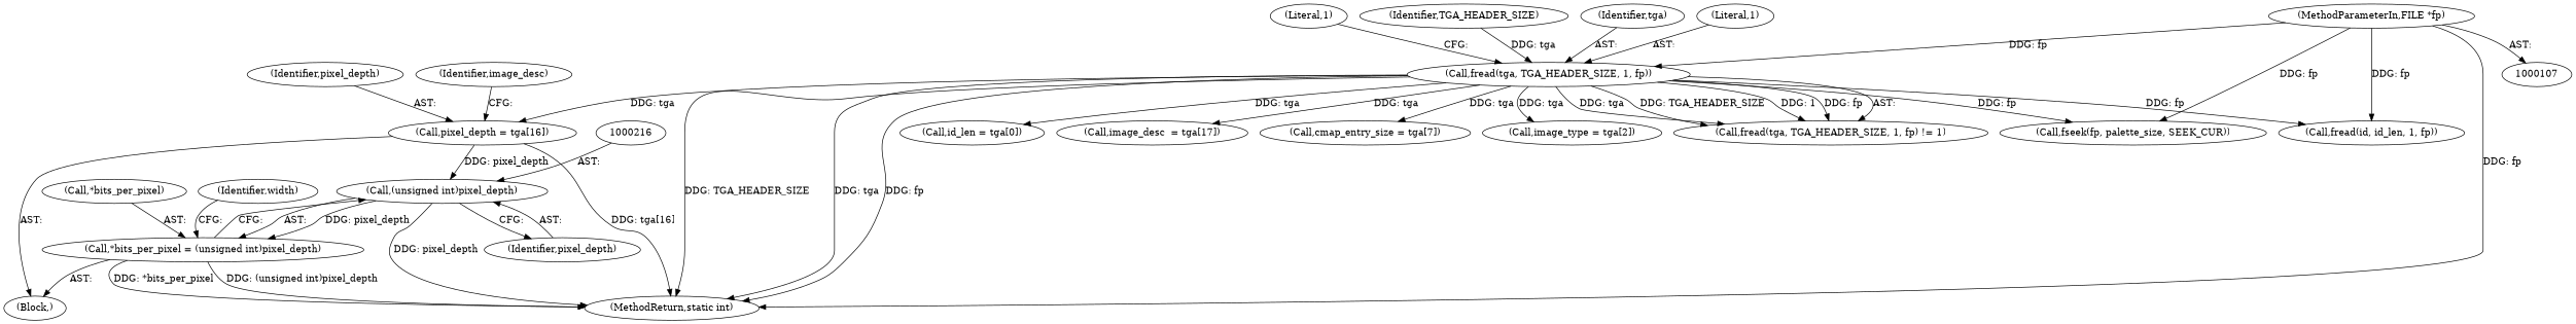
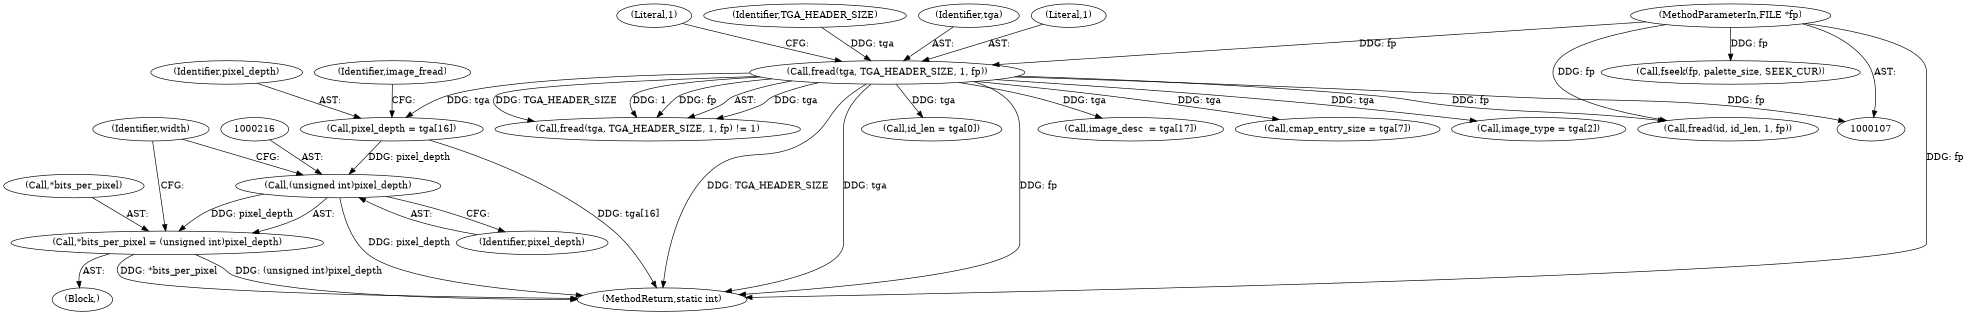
  digraph {
    n1 [label="(Call,pixel_depth = tga[16])"]
    n2 [label="(Call,(unsigned int)pixel_depth)"]
    n3 [label="(MethodReturn,static int)"]
    n4 [label="(Block,)"]
    n5 [label="(Call,*bits_per_pixel = (unsigned int)pixel_depth)"]
    n6 [label="(Identifier,pixel_depth)"]
    n7 [label="(Call,fread(tga, TGA_HEADER_SIZE, 1, fp))"]
    n8 [label="(Call,fseek(fp, palette_size, SEEK_CUR))"]
    n9 [label="(Call,id_len = tga[0])"]
    n10 [label="(Call,fread(id, id_len, 1, fp))"]
    n11 [label="(Call,image_desc  = tga[17])"]
    n12 [label="(Call,cmap_entry_size = tga[7])"]
    n13 [label="(Call,image_type = tga[2])"]
    n14 [label="(Call,fread(tga, TGA_HEADER_SIZE, 1, fp) != 1)"]
    n15 [label="(MethodParameterIn,FILE *fp)"]
    1000107
    n17 [label="(Identifier,pixel_depth)"]
    n18 [label="(Call,*bits_per_pixel)"]
    n19 [label="(Literal,1)"]
    n20 [label="(Identifier,TGA_HEADER_SIZE)"]
    n21 [label="(Identifier,width)"]
-   n22 [label="(Identifier,image_desc)"]
+   n22 [label="(Identifier,image_fread)"]
    n23 [label="(Identifier,tga)"]
    n24 [label="(Literal,1)"]
    n25 [label=1000216]
    n1 -> n2 [label="DDG: pixel_depth"]
    n1 -> n3 [label="DDG: tga[16]"]
-   n1 -> n4 [label="AST: "]
    n2 -> n3 [label="DDG: pixel_depth"]
    n2 -> n5 [label="AST: "]
    n2 -> n5 [label="DDG: pixel_depth"]
    n2 -> n6 [label="CFG: "]
-   n5 -> n2 [label="CFG: "]
+   n21 -> n2 [label="CFG: "]
    n5 -> n3 [label="DDG: (unsigned int)pixel_depth"]
    n5 -> n3 [label="DDG: *bits_per_pixel"]
    n5 -> n4 [label="AST: "]
    n6 -> n2 [label="AST: "]
    n7 -> n1 [label="DDG: tga"]
    n7 -> n3 [label="DDG: tga"]
    n7 -> n3 [label="DDG: fp"]
    n7 -> n3 [label="DDG: TGA_HEADER_SIZE"]
-   n7 -> n8 [label="DDG: fp"]
+   n7 -> 1000107 [label="DDG: fp"]
    n7 -> n9 [label="DDG: tga"]
    n7 -> n10 [label="DDG: fp"]
    n7 -> n11 [label="DDG: tga"]
    n7 -> n12 [label="DDG: tga"]
    n7 -> n13 [label="DDG: tga"]
    n7 -> n14 [label="AST: "]
    n7 -> n14 [label="DDG: tga"]
    n7 -> n14 [label="DDG: TGA_HEADER_SIZE"]
    n7 -> n14 [label="DDG: 1"]
    n7 -> n14 [label="DDG: fp"]
    n15 -> n3 [label="DDG: fp"]
    n15 -> n7 [label="DDG: fp"]
    n15 -> n8 [label="DDG: fp"]
    n15 -> n10 [label="DDG: fp"]
    n15 -> 1000107 [label="AST: "]
    n17 -> n1 [label="AST: "]
    n18 -> n5 [label="AST: "]
    n19 -> n7 [label="CFG: "]
    n20 -> n7 [label="DDG: tga"]
    n21 -> n5 [label="CFG: "]
    n22 -> n1 [label="CFG: "]
    n23 -> n7 [label="AST: "]
    n24 -> n7 [label="AST: "]
    n25 -> n2 [label="AST: "]
  }
